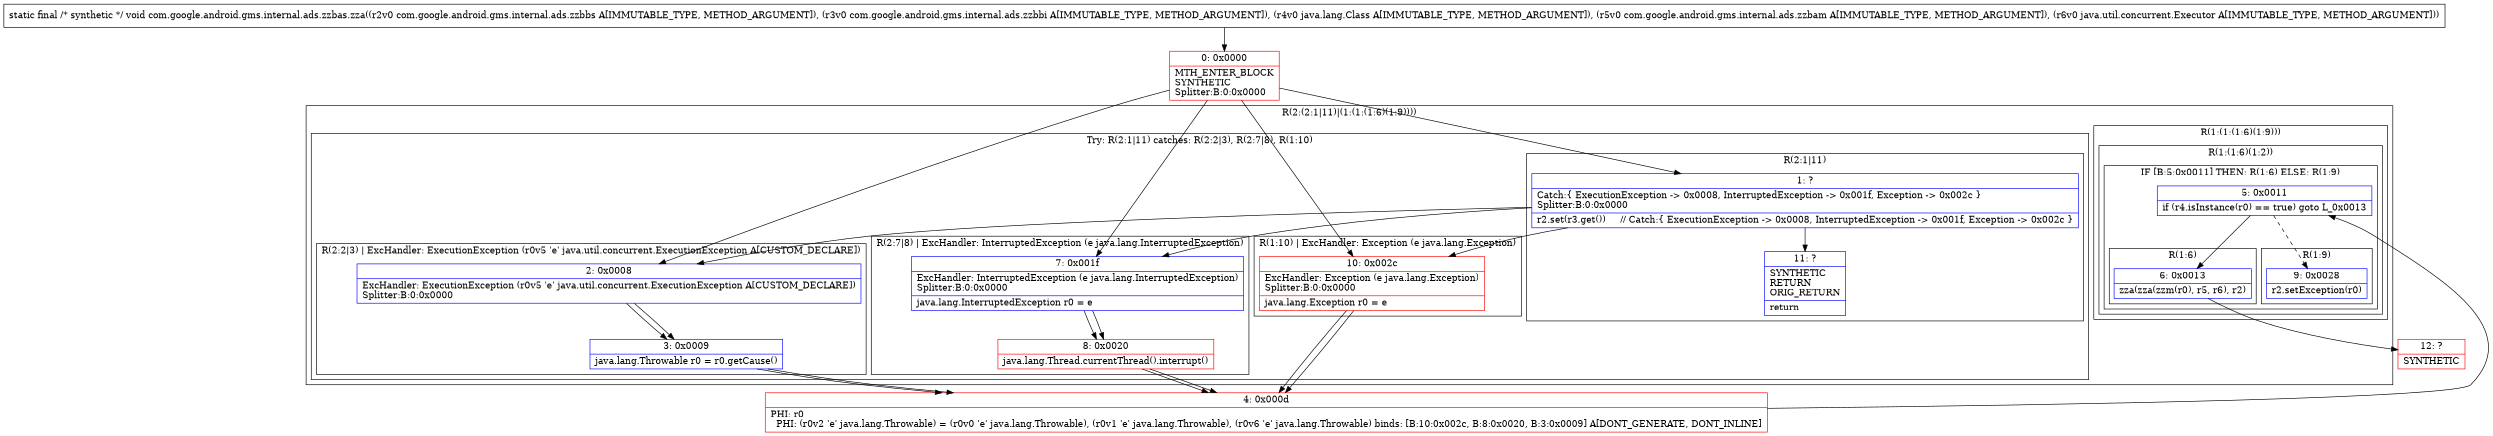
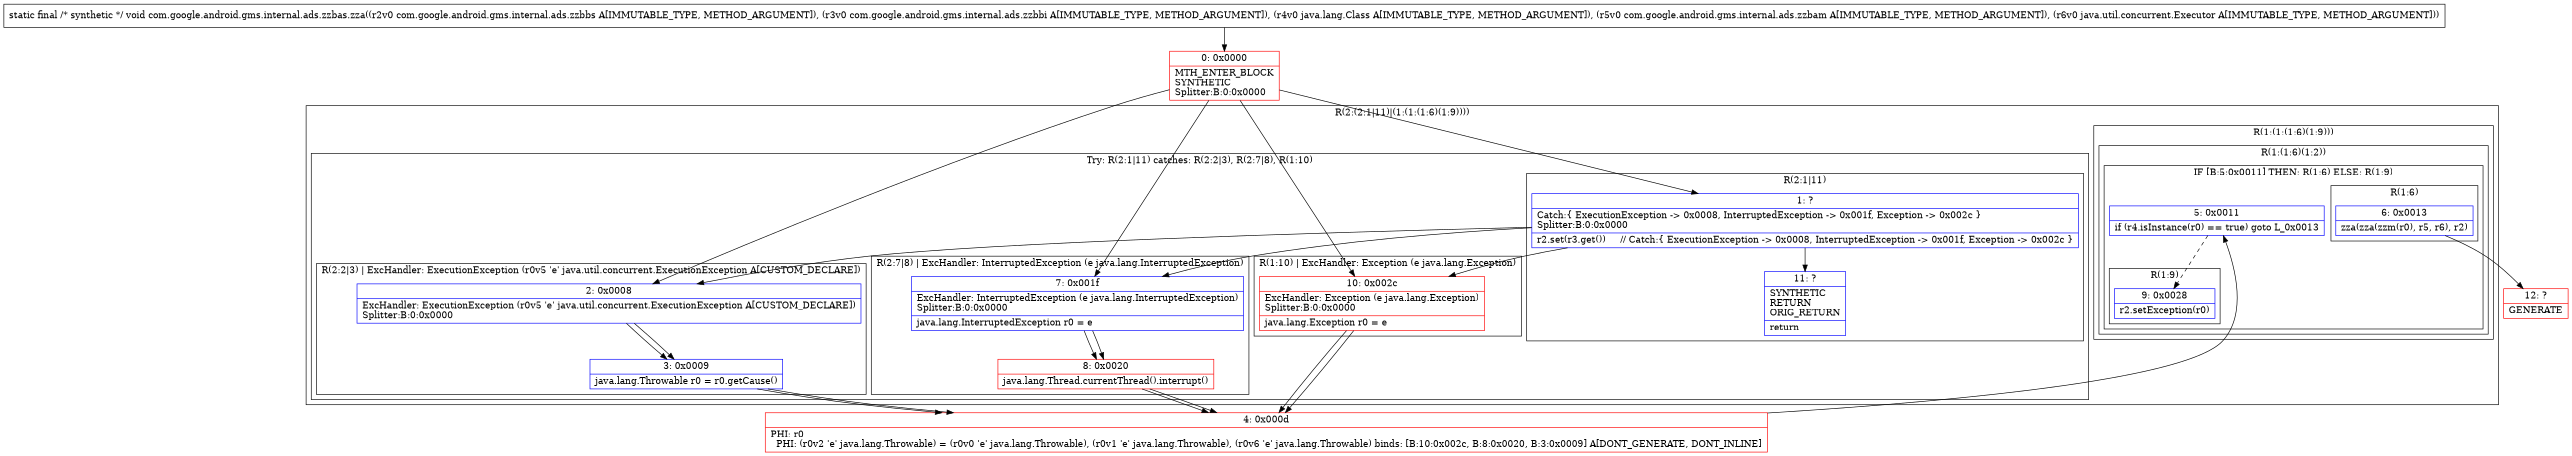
  digraph {
    node [color=blue shape=record]
    n1 [label="{1\:\ ?|Catch:\{ ExecutionException \-\> 0x0008, InterruptedException \-\> 0x001f, Exception \-\> 0x002c \}\lSplitter:B:0:0x0000\l|r2.set(r3.get())     \/\/ Catch:\{ ExecutionException \-\> 0x0008, InterruptedException \-\> 0x001f, Exception \-\> 0x002c \}\l}"]
    n2 [label="{11\:\ ?|SYNTHETIC\lRETURN\lORIG_RETURN\l|return\l}"]
    n3 [label="{2\:\ 0x0008|ExcHandler: ExecutionException (r0v5 'e' java.util.concurrent.ExecutionException A[CUSTOM_DECLARE])\lSplitter:B:0:0x0000\l}"]
    n4 [label="{3\:\ 0x0009|java.lang.Throwable r0 = r0.getCause()\l}"]
    n5 [label="{7\:\ 0x001f|ExcHandler: InterruptedException (e java.lang.InterruptedException)\lSplitter:B:0:0x0000\l|java.lang.InterruptedException r0 = e\l}"]
    n6 [color=red label="{8\:\ 0x0020|java.lang.Thread.currentThread().interrupt()\l}"]
    n7 [color=red label="{10\:\ 0x002c|ExcHandler: Exception (e java.lang.Exception)\lSplitter:B:0:0x0000\l|java.lang.Exception r0 = e\l}"]
    n8 [label="{6\:\ 0x0013|zza(zza(zzm(r0), r5, r6), r2)\l}"]
    n9 [label="{9\:\ 0x0028|r2.setException(r0)\l}"]
    n10 [label="{5\:\ 0x0011|if (r4.isInstance(r0) == true) goto L_0x0013\l}"]
    n11 [color=red label="{4\:\ 0x000d|PHI: r0 \l  PHI: (r0v2 'e' java.lang.Throwable) = (r0v0 'e' java.lang.Throwable), (r0v1 'e' java.lang.Throwable), (r0v6 'e' java.lang.Throwable) binds: [B:10:0x002c, B:8:0x0020, B:3:0x0009] A[DONT_GENERATE, DONT_INLINE]\l}"]
-   n12 [color=red label="{12\:\ ?|SYNTHETIC\l}"]
+   n12 [color=red label="{12\:\ ?|GENERATE\l}"]
    n13 [color=red label="{0\:\ 0x0000|MTH_ENTER_BLOCK\lSYNTHETIC\lSplitter:B:0:0x0000\l}"]
    n14 [label="{static final \/* synthetic *\/ void com.google.android.gms.internal.ads.zzbas.zza((r2v0 com.google.android.gms.internal.ads.zzbbs A[IMMUTABLE_TYPE, METHOD_ARGUMENT]), (r3v0 com.google.android.gms.internal.ads.zzbbi A[IMMUTABLE_TYPE, METHOD_ARGUMENT]), (r4v0 java.lang.Class A[IMMUTABLE_TYPE, METHOD_ARGUMENT]), (r5v0 com.google.android.gms.internal.ads.zzbam A[IMMUTABLE_TYPE, METHOD_ARGUMENT]), (r6v0 java.util.concurrent.Executor A[IMMUTABLE_TYPE, METHOD_ARGUMENT])) }" color=""]
    subgraph cluster_1 {
      label="R(2:(2:1|11)|(1:(1:(1:6)(1:9))))"
      subgraph cluster_2 {
        label="Try: R(2:1|11) catches: R(2:2|3), R(2:7|8), R(1:10)"
        subgraph cluster_3 {
          label="R(2:1|11)"
          n1
          n2
        }
        subgraph cluster_4 {
          label="R(2:2|3) | ExcHandler: ExecutionException (r0v5 'e' java.util.concurrent.ExecutionException A[CUSTOM_DECLARE])\l"
          n3
          n4
        }
        subgraph cluster_5 {
          label="R(2:7|8) | ExcHandler: InterruptedException (e java.lang.InterruptedException)\l"
          n5
          n6
        }
        subgraph cluster_6 {
          label="R(1:10) | ExcHandler: Exception (e java.lang.Exception)\l"
          n7
        }
      }
      subgraph cluster_7 {
        label="R(1:(1:(1:6)(1:9)))"
        subgraph cluster_8 {
          label="R(1:(1:6)(1:2))"
          subgraph cluster_9 {
            label="IF [B:5:0x0011] THEN: R(1:6) ELSE: R(1:9)"
            n10
            subgraph cluster_10 {
              label="R(1:6)"
              n8
            }
            subgraph cluster_11 {
              label="R(1:9)"
              n9
            }
          }
        }
      }
    }
    subgraph cluster_12 {
      label="R(2:2|3) | ExcHandler: ExecutionException (r0v5 'e' java.util.concurrent.ExecutionException A[CUSTOM_DECLARE])\l"
    }
    subgraph cluster_13 {
      label="R(2:7|8) | ExcHandler: InterruptedException (e java.lang.InterruptedException)\l"
    }
    subgraph cluster_14 {
      label="R(1:10) | ExcHandler: Exception (e java.lang.Exception)\l"
    }
    n1 -> n2
    n1 -> n3
    n1 -> n5
    n1 -> n7
    n3 -> n4
    n3 -> n4
    n4 -> n11
    n4 -> n11
    n5 -> n6
    n5 -> n6
    n6 -> n11
    n6 -> n11
    n7 -> n11
    n7 -> n11
    n8 -> n12
-   n10 -> n8
    n10 -> n9 [style=dashed]
    n11 -> n10
    n13 -> n1
    n13 -> n3
    n13 -> n5
    n13 -> n7
    n14 -> n13
  }
